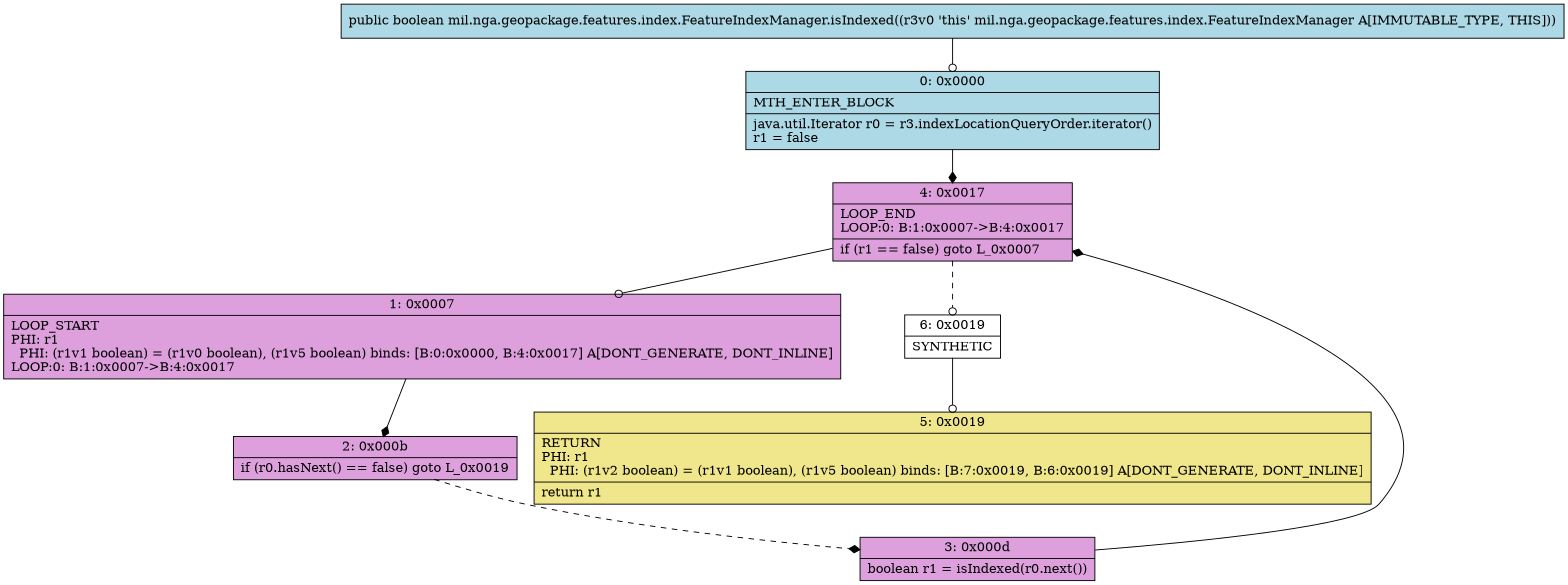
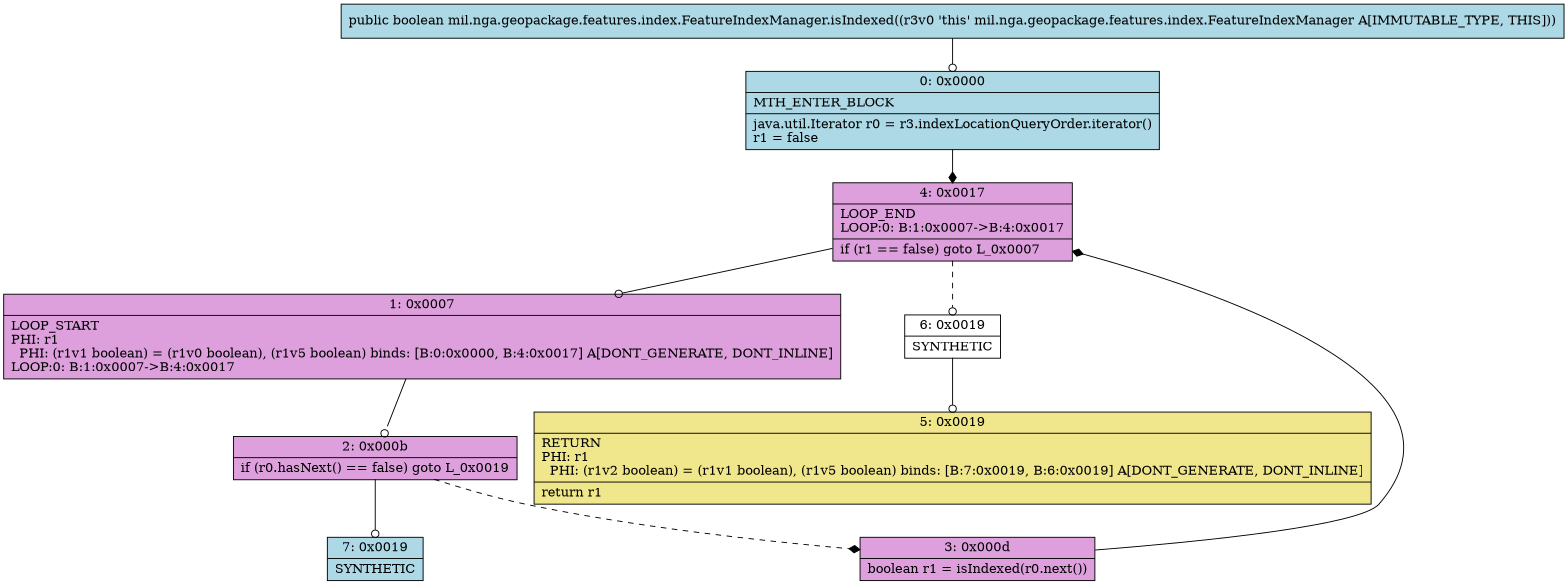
  digraph {
    node [fillcolor=plum shape=record style=filled]
    edge [arrowhead=odot]
    n1 [fillcolor=lightblue label="{0\:\ 0x0000|MTH_ENTER_BLOCK\l|java.util.Iterator r0 = r3.indexLocationQueryOrder.iterator()\lr1 = false\l}"]
    n2 [label="{4\:\ 0x0017|LOOP_END\lLOOP:0: B:1:0x0007\-\>B:4:0x0017\l|if (r1 == false) goto L_0x0007\l}"]
    n3 [label="{1\:\ 0x0007|LOOP_START\lPHI: r1 \l  PHI: (r1v1 boolean) = (r1v0 boolean), (r1v5 boolean) binds: [B:0:0x0000, B:4:0x0017] A[DONT_GENERATE, DONT_INLINE]\lLOOP:0: B:1:0x0007\-\>B:4:0x0017\l}"]
    n4 [label="{2\:\ 0x000b|if (r0.hasNext() == false) goto L_0x0019\l}"]
    n5 [label="{3\:\ 0x000d|boolean r1 = isIndexed(r0.next())\l}"]
+   n6 [fillcolor=lightblue label="{7\:\ 0x0019|SYNTHETIC\l}"]
    n7 [fillcolor=white label="{6\:\ 0x0019|SYNTHETIC\l}"]
    n8 [fillcolor=khaki label="{5\:\ 0x0019|RETURN\lPHI: r1 \l  PHI: (r1v2 boolean) = (r1v1 boolean), (r1v5 boolean) binds: [B:7:0x0019, B:6:0x0019] A[DONT_GENERATE, DONT_INLINE]\l|return r1\l}"]
    n9 [fillcolor=lightblue label="{public boolean mil.nga.geopackage.features.index.FeatureIndexManager.isIndexed((r3v0 'this' mil.nga.geopackage.features.index.FeatureIndexManager A[IMMUTABLE_TYPE, THIS])) }"]
    n1 -> n2 [arrowhead=diamond]
    n2 -> n3
    n2 -> n7 [style=dashed]
-   n3 -> n4 [arrowhead=diamond]
+   n3 -> n4
    n4 -> n5 [arrowhead=diamond style=dashed]
+   n4 -> n6
    n5 -> n2 [arrowhead=diamond]
    n7 -> n8
    n9 -> n1
  }
